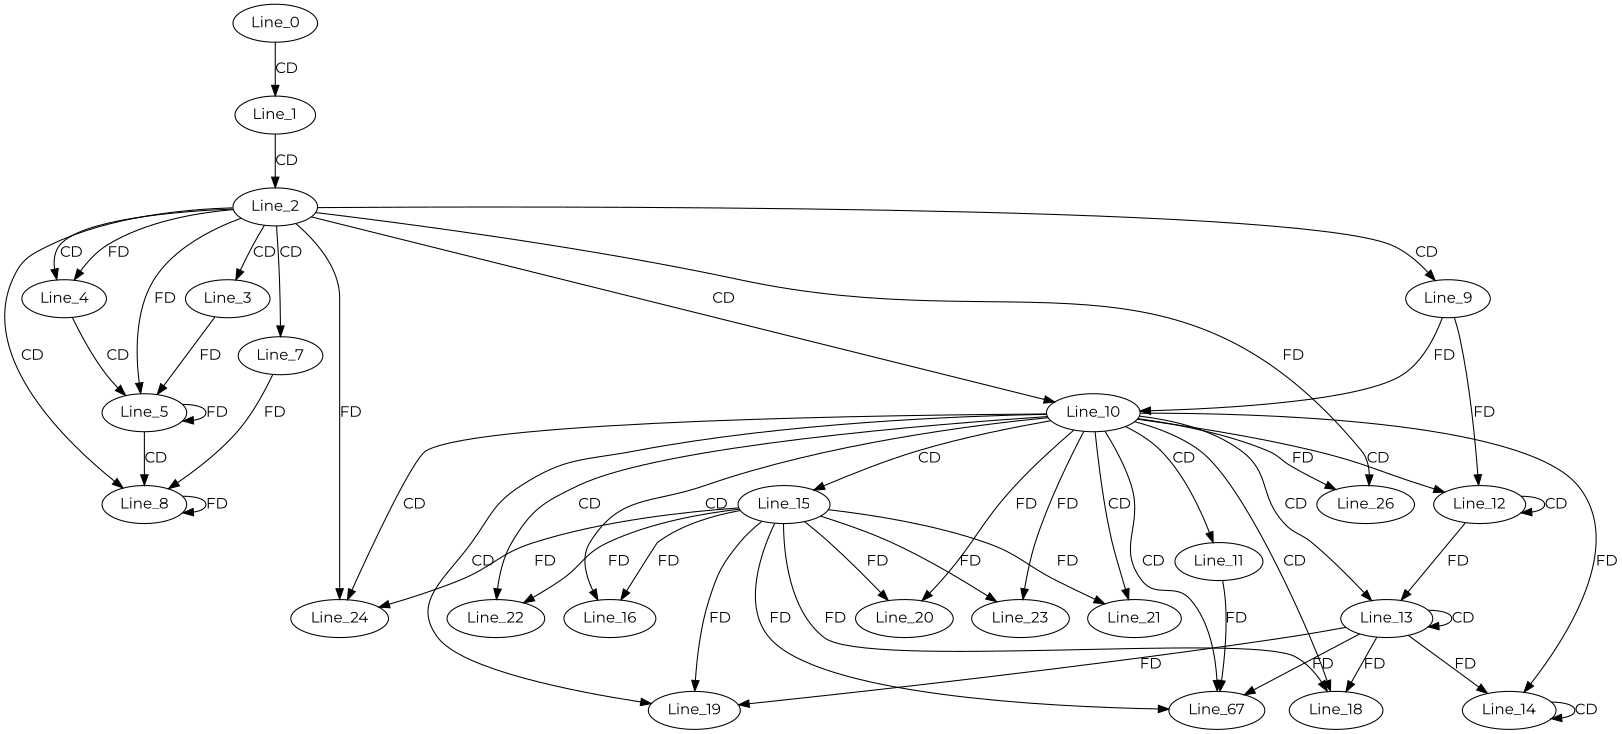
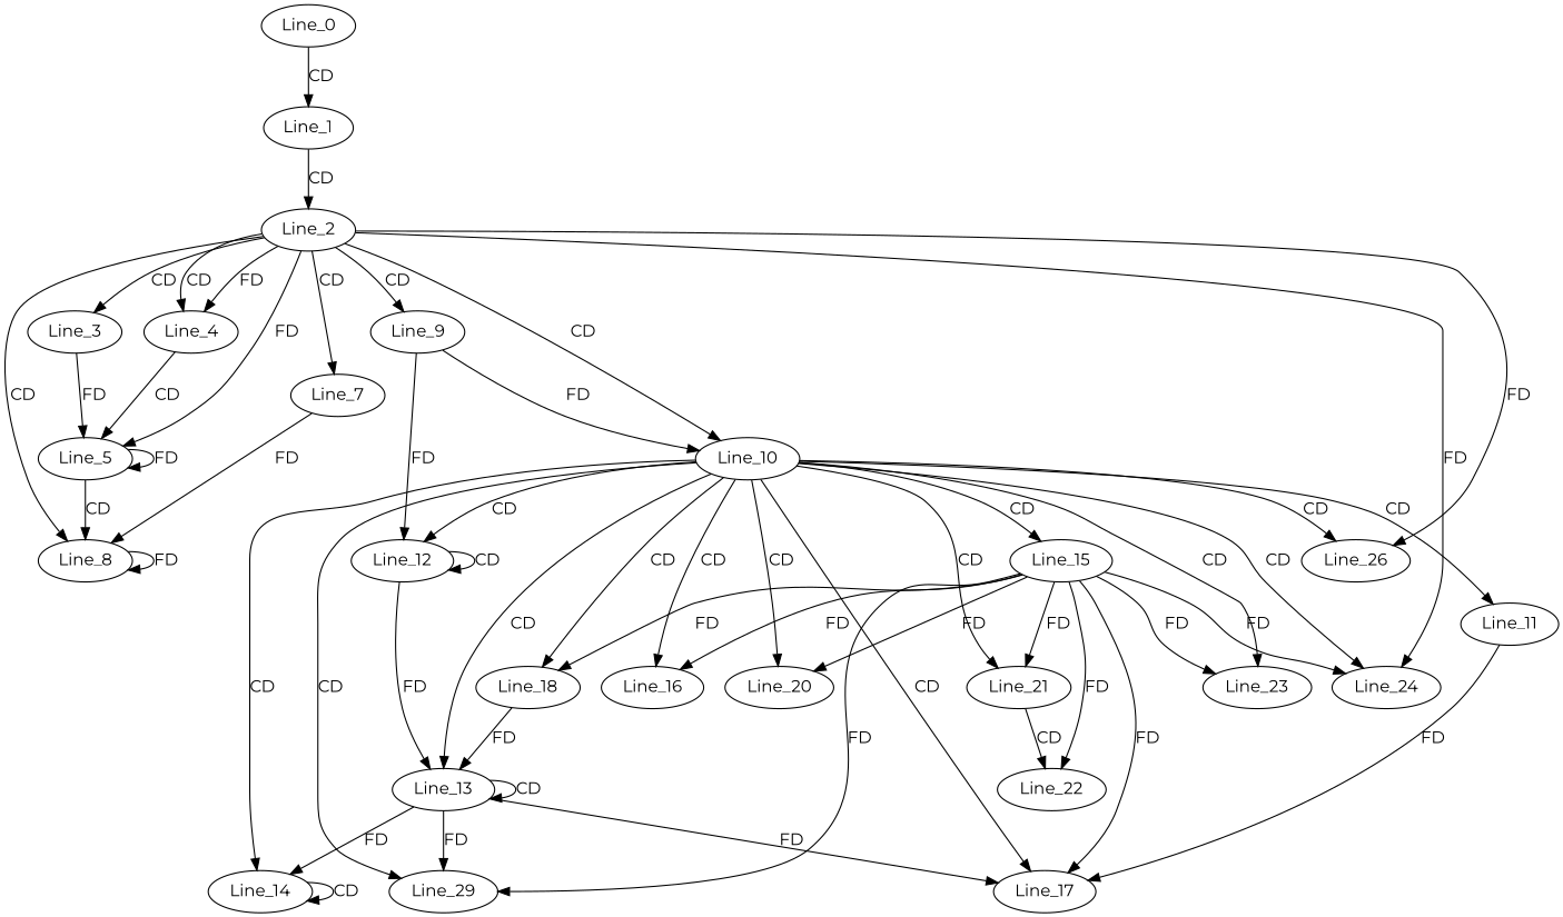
  digraph {
    fontname=Montserrat
    node [fontname=Montserrat]
    edge [fontname=Montserrat]
    Line_0
    Line_1
    Line_2
    Line_3
    Line_4
    Line_5
    Line_7
    Line_8
    Line_9
    Line_10
    Line_24
    Line_26
    Line_12
    Line_11
    Line_13
    Line_14
    Line_15
    Line_16
-   Line_17 [label=Line_67]
+   Line_17
    Line_18
-   Line_19
+   Line_19 [label=Line_29]
    Line_20
    Line_21
    Line_22
    Line_23
    Line_0 -> Line_1 [label=CD]
    Line_1 -> Line_2 [label=CD]
    Line_2 -> Line_3 [label=CD]
    Line_2 -> Line_4 [label=CD]
    Line_2 -> Line_4 [label=FD]
    Line_2 -> Line_5 [label=FD]
    Line_2 -> Line_7 [label=CD]
    Line_2 -> Line_8 [label=CD]
    Line_2 -> Line_9 [label=CD]
    Line_2 -> Line_10 [label=CD]
    Line_2 -> Line_24 [label=FD]
    Line_2 -> Line_26 [label=FD]
    Line_3 -> Line_5 [label=FD]
    Line_4 -> Line_5 [label=CD]
    Line_5 -> Line_5 [label=FD]
    Line_5 -> Line_8 [label=CD]
    Line_7 -> Line_8 [label=FD]
    Line_8 -> Line_8 [label=FD]
    Line_9 -> Line_10 [label=FD]
    Line_9 -> Line_12 [label=FD]
    Line_10 -> Line_24 [label=CD]
-   Line_10 -> Line_26 [label=FD]
+   Line_10 -> Line_26 [label=CD]
    Line_10 -> Line_12 [label=CD]
    Line_10 -> Line_11 [label=CD]
    Line_10 -> Line_13 [label=CD]
-   Line_10 -> Line_14 [label=FD]
+   Line_10 -> Line_14 [label=CD]
    Line_10 -> Line_15 [label=CD]
    Line_10 -> Line_16 [label=CD]
    Line_10 -> Line_17 [label=CD]
    Line_10 -> Line_18 [label=CD]
    Line_10 -> Line_19 [label=CD]
-   Line_10 -> Line_20 [label=FD]
+   Line_10 -> Line_20 [label=CD]
    Line_10 -> Line_21 [label=CD]
-   Line_10 -> Line_22 [label=CD]
-   Line_10 -> Line_23 [label=FD]
+   Line_21 -> Line_22 [label=CD]
+   Line_10 -> Line_23 [label=CD]
    Line_12 -> Line_12 [label=CD]
    Line_12 -> Line_13 [label=FD]
    Line_11 -> Line_17 [label=FD]
    Line_13 -> Line_13 [label=CD]
    Line_13 -> Line_14 [label=FD]
    Line_13 -> Line_17 [label=FD]
-   Line_13 -> Line_18 [label=FD]
+   Line_18 -> Line_13 [label=FD]
    Line_13 -> Line_19 [label=FD]
    Line_14 -> Line_14 [label=CD]
    Line_15 -> Line_24 [label=FD]
    Line_15 -> Line_16 [label=FD]
    Line_15 -> Line_17 [label=FD]
    Line_15 -> Line_18 [label=FD]
    Line_15 -> Line_19 [label=FD]
    Line_15 -> Line_20 [label=FD]
    Line_15 -> Line_21 [label=FD]
    Line_15 -> Line_22 [label=FD]
    Line_15 -> Line_23 [label=FD]
  }
